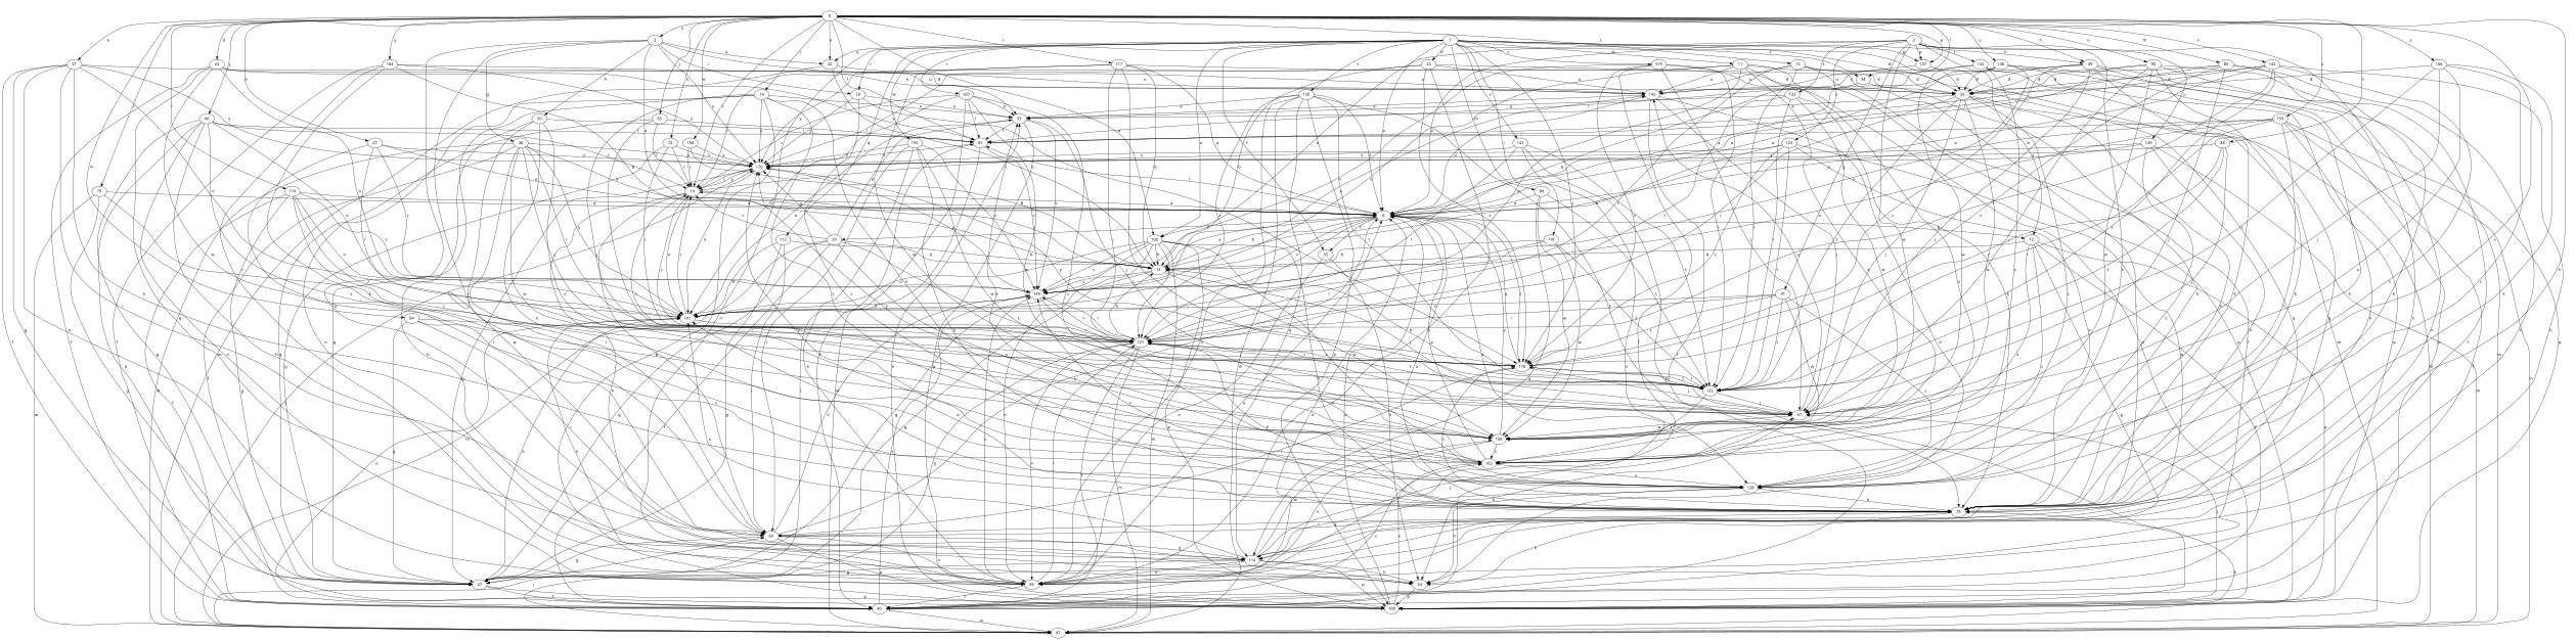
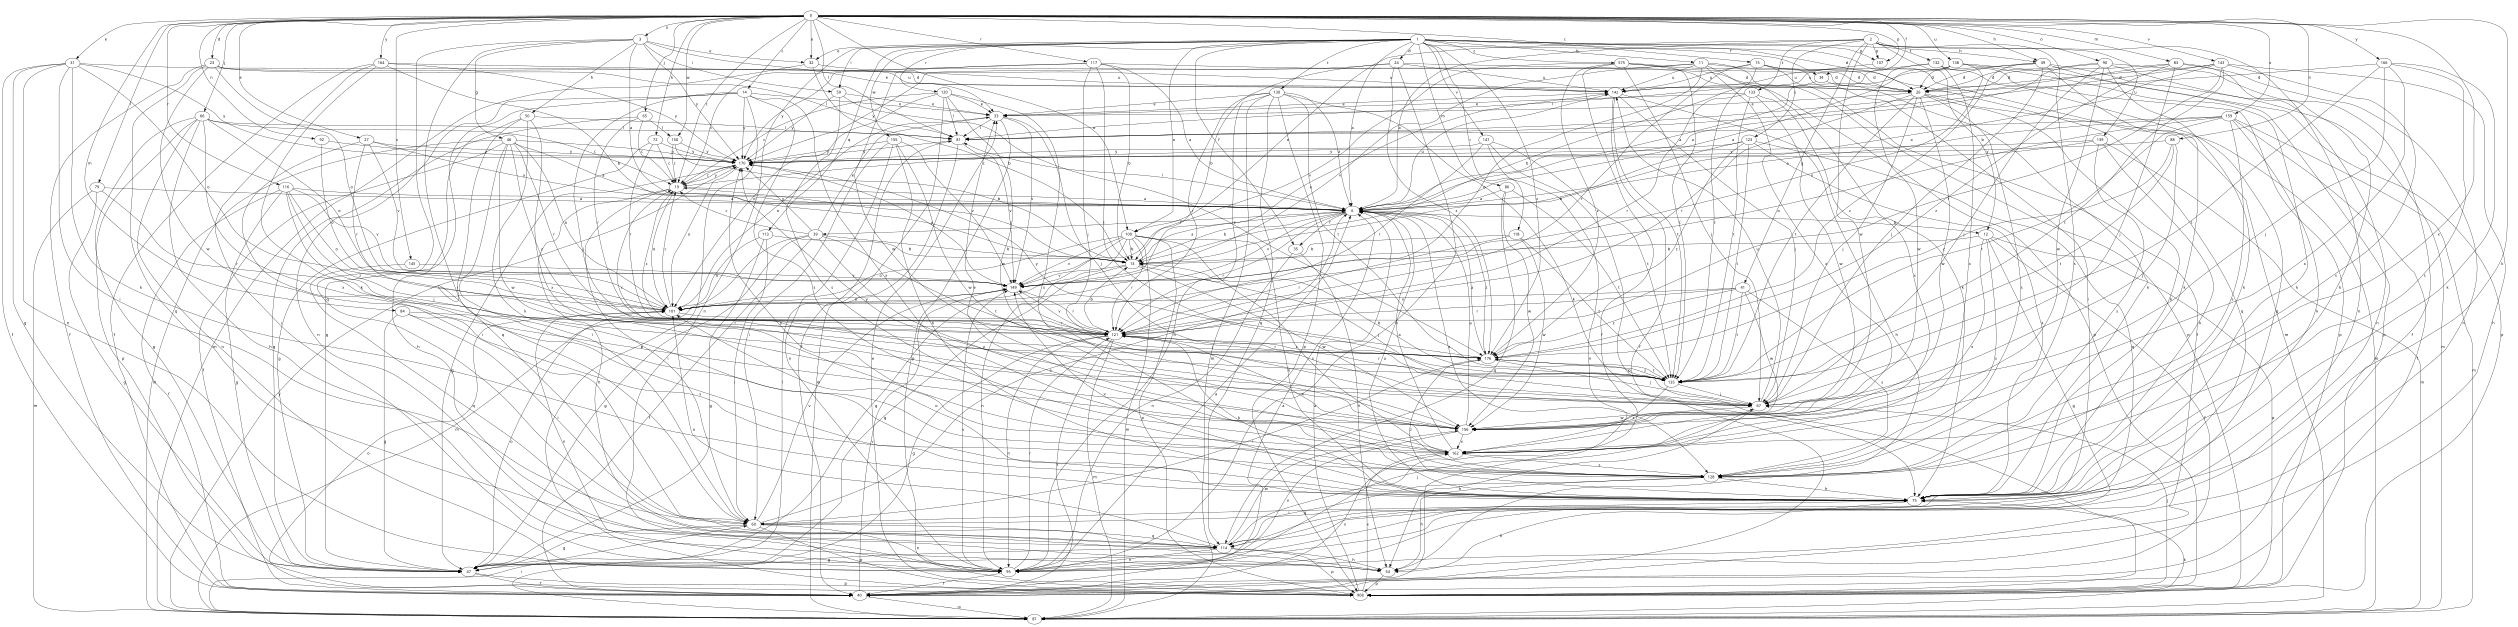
  strict digraph {
    fontname="Noto Sans"
    node [fontname="Noto Sans"]
    edge [fontname="Noto Sans"]
    0
    3
    14
    15
    19
    23
    27
    31
    32
    34
    49
    65
    66
    72
    75
    79
    81
    83
    84
    88
+   92
    n22 [label=90]
    100
    107
    116
    117
    138
    143
+   145
    150
    159
    162
    164
    166
    6
    59
    33
    46
    50
    60
    114
    170
    95
    128
-   108
+   108 [label=908]
    47
    67
    121
    142
    40
    135
    101
    54
    156
    149
    26
    87
    13
    176
    1
    11
    24
    35
    86
    113
    118
    120
    130
    147
    155
    n71 [label=575]
    12
    39
    2
    41
    123
    132
    133
    139
    0 -> 3 [label=a]
    0 -> 14 [label=c]
    0 -> 15 [label=c]
    0 -> 19 [label=c]
    0 -> 23 [label=d]
    0 -> 27 [label=e]
    0 -> 31 [label=e]
    0 -> 32 [label=e]
    0 -> 34 [label=f]
    0 -> 49 [label=h]
    0 -> 65 [label=j]
    0 -> 66 [label=j]
    0 -> 72 [label=k]
    0 -> 75 [label=k]
    0 -> 79 [label=l]
    0 -> 81 [label=l]
    0 -> 83 [label=m]
    0 -> 84 [label=m]
    0 -> 88 [label=n]
+   0 -> 92 [label=n]
    0 -> n22 [label=o]
    0 -> 100 [label=o]
    0 -> 107 [label=p]
    0 -> 116 [label=r]
    0 -> 117 [label=r]
    0 -> 138 [label=u]
    0 -> 143 [label=v]
+   0 -> 145 [label=v]
    0 -> 150 [label=w]
    0 -> 159 [label=x]
    0 -> 162 [label=x]
    0 -> 164 [label=y]
    0 -> 166 [label=y]
    3 -> 32 [label=e]
    3 -> 6 [label=a]
    3 -> 59 [label=i]
    3 -> 33 [label=e]
    3 -> 46 [label=g]
    3 -> 50 [label=h]
    3 -> 60 [label=i]
    3 -> 114 [label=q]
    3 -> 170 [label=y]
    14 -> 162 [label=x]
    14 -> 33 [label=e]
    14 -> 170 [label=y]
    14 -> 95 [label=n]
    14 -> 128 [label=s]
    14 -> 108 [label=p]
    14 -> 47 [label=g]
    14 -> 67 [label=j]
    15 -> 60 [label=i]
    15 -> 114 [label=q]
    15 -> 121 [label=r]
    15 -> 142 [label=u]
    15 -> 40 [label=f]
    15 -> 135 [label=t]
    19 -> 6 [label=a]
    19 -> 60 [label=i]
    19 -> 170 [label=y]
    19 -> 101 [label=o]
    19 -> 54 [label=h]
    23 -> 81 [label=l]
    23 -> 114 [label=q]
    23 -> 142 [label=u]
    23 -> 40 [label=f]
    23 -> 101 [label=o]
    23 -> 156 [label=w]
    27 -> 6 [label=a]
    27 -> 60 [label=i]
    27 -> 170 [label=y]
    27 -> 121 [label=r]
    27 -> 149 [label=v]
    31 -> 75 [label=k]
    31 -> 60 [label=i]
    31 -> 170 [label=y]
    31 -> 95 [label=n]
    31 -> 47 [label=g]
    31 -> 40 [label=f]
    31 -> 101 [label=o]
    31 -> 26 [label=d]
    32 -> 142 [label=u]
    32 -> 87 [label=m]
    32 -> 13 [label=b]
    34 -> 75 [label=k]
    34 -> 13 [label=b]
    49 -> 75 [label=k]
    49 -> 6 [label=a]
    49 -> 108 [label=p]
    49 -> 67 [label=j]
    49 -> 26 [label=d]
    49 -> 87 [label=m]
    49 -> 176 [label=z]
    65 -> 19 [label=c]
-   65 -> 81 [label=l]
+   65 -> 150 [label=l]
    65 -> 47 [label=g]
    65 -> 121 [label=r]
    66 -> 19 [label=c]
    66 -> 81 [label=l]
    66 -> 162 [label=x]
    66 -> 95 [label=n]
    66 -> 108 [label=p]
    66 -> 47 [label=g]
    66 -> 101 [label=o]
    66 -> 54 [label=h]
    72 -> 19 [label=c]
    72 -> 170 [label=y]
    72 -> 47 [label=g]
    72 -> 121 [label=r]
    75 -> 6 [label=a]
    75 -> 60 [label=i]
    75 -> 101 [label=o]
    75 -> 54 [label=h]
    75 -> 149 [label=v]
    75 -> 176 [label=z]
    79 -> 6 [label=a]
    79 -> 47 [label=g]
    79 -> 121 [label=r]
    79 -> 87 [label=m]
    81 -> 170 [label=y]
    81 -> 149 [label=v]
    81 -> 87 [label=m]
    83 -> 75 [label=k]
    83 -> 81 [label=l]
    83 -> 95 [label=n]
    83 -> 67 [label=j]
    83 -> 26 [label=d]
    83 -> 176 [label=z]
    84 -> 60 [label=i]
    84 -> 128 [label=s]
    84 -> 47 [label=g]
    84 -> 121 [label=r]
    88 -> 170 [label=y]
    88 -> 67 [label=j]
    88 -> 135 [label=t]
    88 -> 176 [label=z]
+   92 -> 170 [label=y]
+   92 -> 101 [label=o]
    n22 -> 75 [label=k]
    n22 -> 6 [label=a]
    n22 -> 95 [label=n]
    n22 -> 67 [label=j]
    n22 -> 40 [label=f]
    n22 -> 156 [label=w]
    n22 -> 26 [label=d]
    100 -> 75 [label=k]
    100 -> 95 [label=n]
    100 -> 128 [label=s]
    100 -> 108 [label=p]
    100 -> 47 [label=g]
    100 -> 121 [label=r]
    100 -> 101 [label=o]
    100 -> 149 [label=v]
    100 -> 87 [label=m]
    100 -> 13 [label=b]
    107 -> 142 [label=u]
    116 -> 6 [label=a]
    116 -> 47 [label=g]
    116 -> 67 [label=j]
    116 -> 40 [label=f]
    116 -> 101 [label=o]
    116 -> 149 [label=v]
    116 -> 176 [label=z]
    117 -> 6 [label=a]
    117 -> 170 [label=y]
    117 -> 67 [label=j]
    117 -> 135 [label=t]
    117 -> 156 [label=w]
    117 -> 26 [label=d]
    117 -> 13 [label=b]
    138 -> 75 [label=k]
    138 -> 81 [label=l]
    138 -> 6 [label=a]
    138 -> 108 [label=p]
    138 -> 149 [label=v]
    138 -> 26 [label=d]
    143 -> 81 [label=l]
    143 -> 6 [label=a]
    143 -> 128 [label=s]
    143 -> 121 [label=r]
    143 -> 135 [label=t]
    143 -> 54 [label=h]
    143 -> 26 [label=d]
+   145 -> 114 [label=q]
+   145 -> 149 [label=v]
    150 -> 19 [label=c]
    150 -> 170 [label=y]
    150 -> 13 [label=b]
    159 -> 75 [label=k]
    159 -> 81 [label=l]
    159 -> 6 [label=a]
    159 -> 128 [label=s]
    159 -> 40 [label=f]
    159 -> 135 [label=t]
    159 -> 101 [label=o]
    159 -> 87 [label=m]
    162 -> 6 [label=a]
    162 -> 33 [label=e]
    162 -> 128 [label=s]
    164 -> 75 [label=k]
    164 -> 170 [label=y]
    164 -> 95 [label=i]
    164 -> 142 [label=u]
    164 -> 40 [label=f]
    164 -> 13 [label=b]
    166 -> 75 [label=k]
    166 -> 162 [label=x]
    166 -> 128 [label=s]
    166 -> 67 [label=j]
    166 -> 135 [label=t]
    166 -> 26 [label=d]
    6 -> 81 [label=l]
    6 -> 128 [label=s]
    6 -> 121 [label=r]
    6 -> 142 [label=u]
    6 -> 149 [label=v]
    6 -> 13 [label=b]
    6 -> 176 [label=z]
    6 -> 35 [label=f]
    6 -> 12 [label=b]
    6 -> 39 [label=f]
    59 -> 33 [label=e]
    59 -> 170 [label=y]
    59 -> 128 [label=s]
    59 -> 176 [label=z]
    33 -> 81 [label=l]
    33 -> 108 [label=p]
    33 -> 67 [label=j]
    33 -> 101 [label=o]
    33 -> 149 [label=v]
    46 -> 6 [label=a]
    46 -> 60 [label=i]
    46 -> 170 [label=y]
    46 -> 121 [label=r]
    46 -> 40 [label=f]
    46 -> 101 [label=o]
    46 -> 156 [label=w]
    46 -> 87 [label=m]
    46 -> 176 [label=z]
    50 -> 75 [label=k]
    50 -> 81 [label=l]
    50 -> 162 [label=x]
    50 -> 114 [label=q]
    50 -> 54 [label=h]
    60 -> 6 [label=a]
    60 -> 114 [label=q]
    60 -> 95 [label=n]
    60 -> 108 [label=p]
    60 -> 47 [label=g]
    60 -> 149 [label=v]
    114 -> 95 [label=n]
    114 -> 108 [label=p]
    114 -> 47 [label=g]
    114 -> 67 [label=j]
    114 -> 101 [label=o]
    114 -> 54 [label=h]
    114 -> 156 [label=w]
    170 -> 19 [label=c]
    170 -> 47 [label=g]
    170 -> 101 [label=o]
    95 -> 6 [label=a]
    95 -> 121 [label=r]
    95 -> 40 [label=f]
    95 -> 149 [label=v]
    128 -> 75 [label=h]
    128 -> 114 [label=q]
    128 -> 170 [label=y]
    128 -> 54 [label=h]
    108 -> 162 [label=x]
    108 -> 6 [label=a]
    108 -> 33 [label=e]
    108 -> 67 [label=j]
    47 -> 108 [label=p]
    47 -> 40 [label=f]
    47 -> 101 [label=o]
    67 -> 142 [label=u]
    67 -> 54 [label=h]
    67 -> 156 [label=w]
    121 -> 19 [label=c]
    121 -> 75 [label=k]
    121 -> 162 [label=x]
    121 -> 95 [label=n]
    121 -> 47 [label=g]
    121 -> 40 [label=f]
    121 -> 149 [label=v]
    121 -> 87 [label=m]
    121 -> 13 [label=b]
    121 -> 176 [label=z]
    142 -> 33 [label=e]
    142 -> 67 [label=j]
    142 -> 40 [label=f]
+   142 -> 135 [label=t]
    142 -> 54 [label=h]
    40 -> 162 [label=x]
    40 -> 6 [label=a]
    40 -> 101 [label=o]
    40 -> 149 [label=v]
    40 -> 87 [label=m]
    135 -> 19 [label=c]
    135 -> 162 [label=x]
    135 -> 67 [label=j]
    135 -> 121 [label=r]
    135 -> 13 [label=b]
    135 -> 176 [label=z]
    101 -> 19 [label=c]
    101 -> 95 [label=n]
    101 -> 121 [label=r]
    54 -> 108 [label=p]
    156 -> 162 [label=x]
    156 -> 6 [label=a]
    156 -> 170 [label=y]
    156 -> 95 [label=n]
    149 -> 170 [label=y]
    149 -> 67 [label=j]
    149 -> 121 [label=r]
    149 -> 142 [label=u]
    149 -> 101 [label=o]
    26 -> 75 [label=k]
    26 -> 33 [label=e]
    26 -> 128 [label=s]
    26 -> 67 [label=j]
    26 -> 121 [label=r]
    26 -> 135 [label=t]
    26 -> 156 [label=w]
    26 -> 87 [label=m]
    87 -> 75 [label=k]
    87 -> 81 [label=l]
    87 -> 60 [label=i]
    87 -> 170 [label=y]
    13 -> 19 [label=c]
    13 -> 6 [label=a]
    13 -> 47 [label=g]
    13 -> 67 [label=j]
    13 -> 156 [label=w]
    13 -> 149 [label=v]
    176 -> 6 [label=a]
    176 -> 60 [label=i]
    176 -> 170 [label=y]
    176 -> 67 [label=j]
    176 -> 121 [label=r]
    176 -> 135 [label=t]
    1 -> 32 [label=e]
    1 -> 34 [label=f]
    1 -> 49 [label=h]
    1 -> 100 [label=o]
    1 -> 107 [label=p]
    1 -> 6 [label=a]
    1 -> 59 [label=i]
    1 -> 95 [label=n]
    1 -> 26 [label=d]
    1 -> 87 [label=m]
    1 -> 176 [label=z]
    1 -> 11 [label=b]
    1 -> 24 [label=d]
    1 -> 35 [label=f]
    1 -> 86 [label=m]
    1 -> 113 [label=q]
    1 -> 118 [label=r]
    1 -> 120 [label=r]
    1 -> 130 [label=t]
    1 -> 147 [label=v]
    1 -> 155 [label=w]
    1 -> n71 [label=z]
    11 -> 75 [label=k]
    11 -> 162 [label=x]
    11 -> 170 [label=y]
    11 -> 108 [label=p]
    11 -> 142 [label=u]
    11 -> 101 [label=o]
    11 -> 149 [label=v]
    11 -> 26 [label=d]
    24 -> 19 [label=c]
    24 -> 95 [label=n]
    24 -> 142 [label=u]
    24 -> 26 [label=d]
    24 -> 13 [label=b]
    24 -> 176 [label=z]
    35 -> 95 [label=n]
    35 -> 54 [label=h]
    86 -> 6 [label=a]
    86 -> 114 [label=q]
    86 -> 135 [label=t]
    86 -> 156 [label=w]
    113 -> 60 [label=i]
    113 -> 47 [label=g]
    113 -> 101 [label=o]
    113 -> 13 [label=b]
    118 -> 121 [label=r]
    118 -> 135 [label=t]
    118 -> 156 [label=w]
    118 -> 13 [label=b]
    120 -> 19 [label=c]
    120 -> 81 [label=l]
    120 -> 33 [label=e]
    120 -> 128 [label=s]
    120 -> 40 [label=f]
    120 -> 101 [label=o]
    120 -> 156 [label=w]
    130 -> 75 [label=k]
    130 -> 6 [label=a]
    130 -> 33 [label=e]
    130 -> 114 [label=q]
    130 -> 95 [label=n]
    130 -> 108 [label=p]
    130 -> 121 [label=r]
    130 -> 135 [label=t]
    130 -> 87 [label=m]
    147 -> 170 [label=y]
    147 -> 95 [label=n]
    147 -> 108 [label=p]
    147 -> 121 [label=r]
    147 -> 135 [label=t]
    155 -> 75 [label=k]
    155 -> 60 [label=i]
    155 -> 170 [label=y]
    155 -> 95 [label=n]
    155 -> 156 [label=w]
    155 -> 149 [label=v]
    n71 -> 108 [label=p]
    n71 -> 67 [label=j]
    n71 -> 40 [label=f]
    n71 -> 135 [label=t]
    n71 -> 149 [label=v]
-   107 -> 26 [label=d]
+   n71 -> 26 [label=d]
    n71 -> 176 [label=z]
    12 -> 162 [label=x]
    12 -> 128 [label=s]
    12 -> 108 [label=p]
    12 -> 47 [label=g]
    12 -> 40 [label=f]
    12 -> 13 [label=b]
    39 -> 19 [label=c]
    39 -> 162 [label=x]
    39 -> 33 [label=e]
    39 -> 170 [label=y]
    39 -> 47 [label=g]
    39 -> 40 [label=f]
    39 -> 135 [label=t]
    39 -> 87 [label=m]
    39 -> 13 [label=b]
    2 -> 100 [label=o]
    2 -> 107 [label=p]
    2 -> 6 [label=a]
    2 -> 95 [label=n]
    2 -> 128 [label=s]
    2 -> 156 [label=w]
    2 -> 12 [label=b]
    2 -> 41 [label=g]
    2 -> 123 [label=s]
    2 -> 132 [label=t]
    2 -> 133 [label=t]
    2 -> 139 [label=u]
    41 -> 128 [label=s]
    41 -> 121 [label=r]
    41 -> 135 [label=t]
    41 -> 101 [label=x]
    41 -> 156 [label=w]
    41 -> 176 [label=z]
    123 -> 75 [label=k]
    123 -> 114 [label=q]
    123 -> 170 [label=y]
    123 -> 135 [label=t]
    123 -> 13 [label=b]
    123 -> 176 [label=z]
    132 -> 162 [label=x]
    132 -> 114 [label=q]
    132 -> 108 [label=p]
    132 -> 142 [label=u]
    132 -> 156 [label=w]
    133 -> 162 [label=x]
    133 -> 33 [label=e]
    133 -> 121 [label=r]
    133 -> 135 [label=t]
    133 -> 156 [label=w]
    139 -> 19 [label=c]
    139 -> 75 [label=k]
    139 -> 170 [label=y]
    139 -> 128 [label=s]
    139 -> 87 [label=m]
  }
